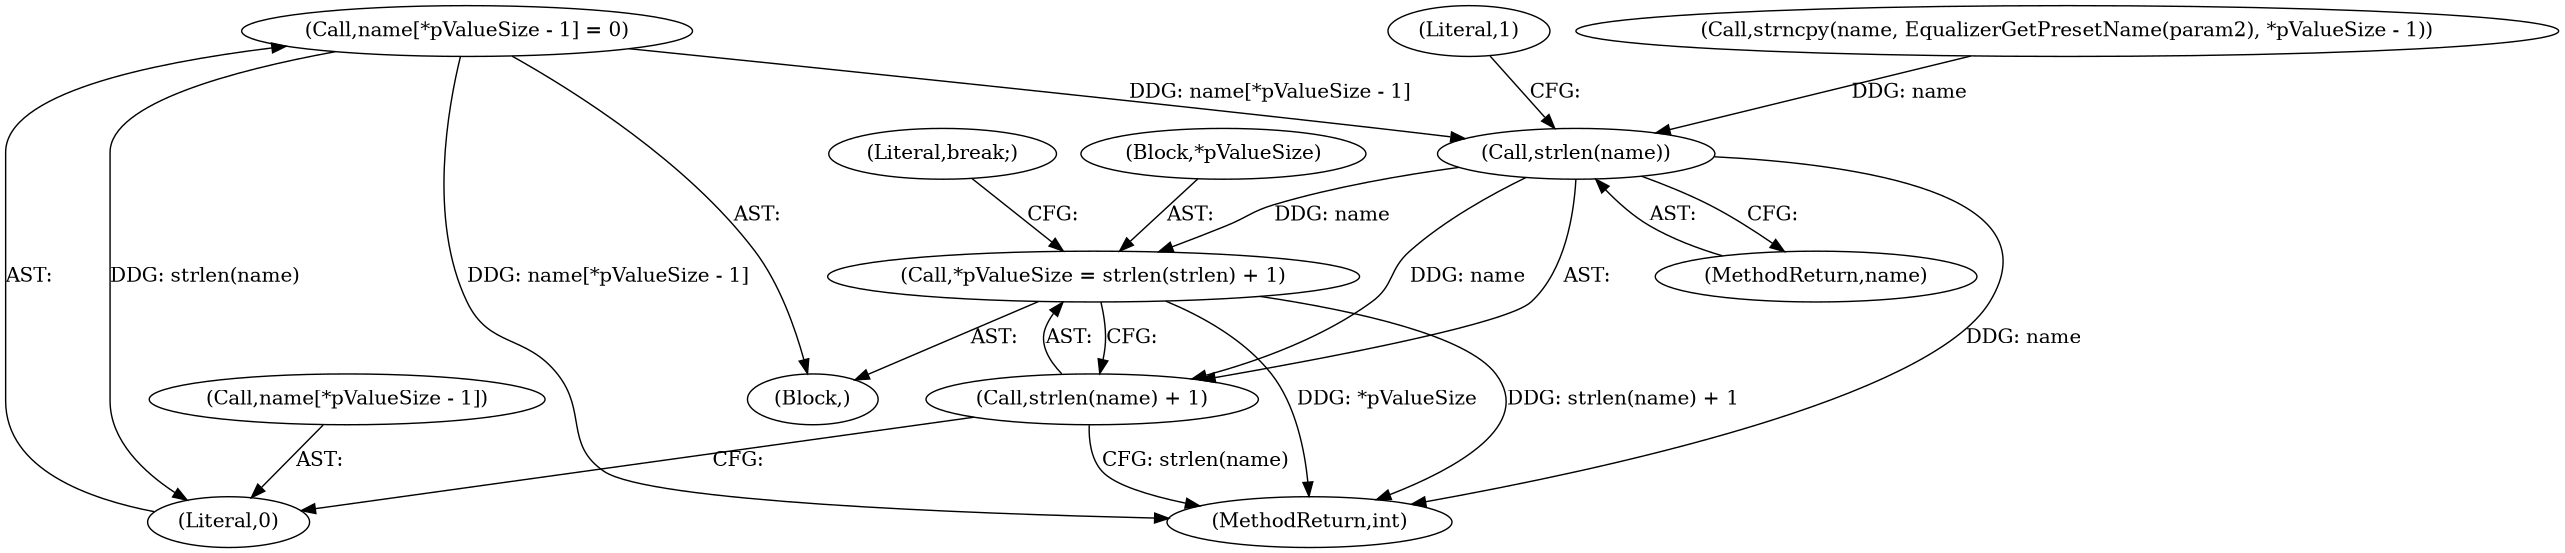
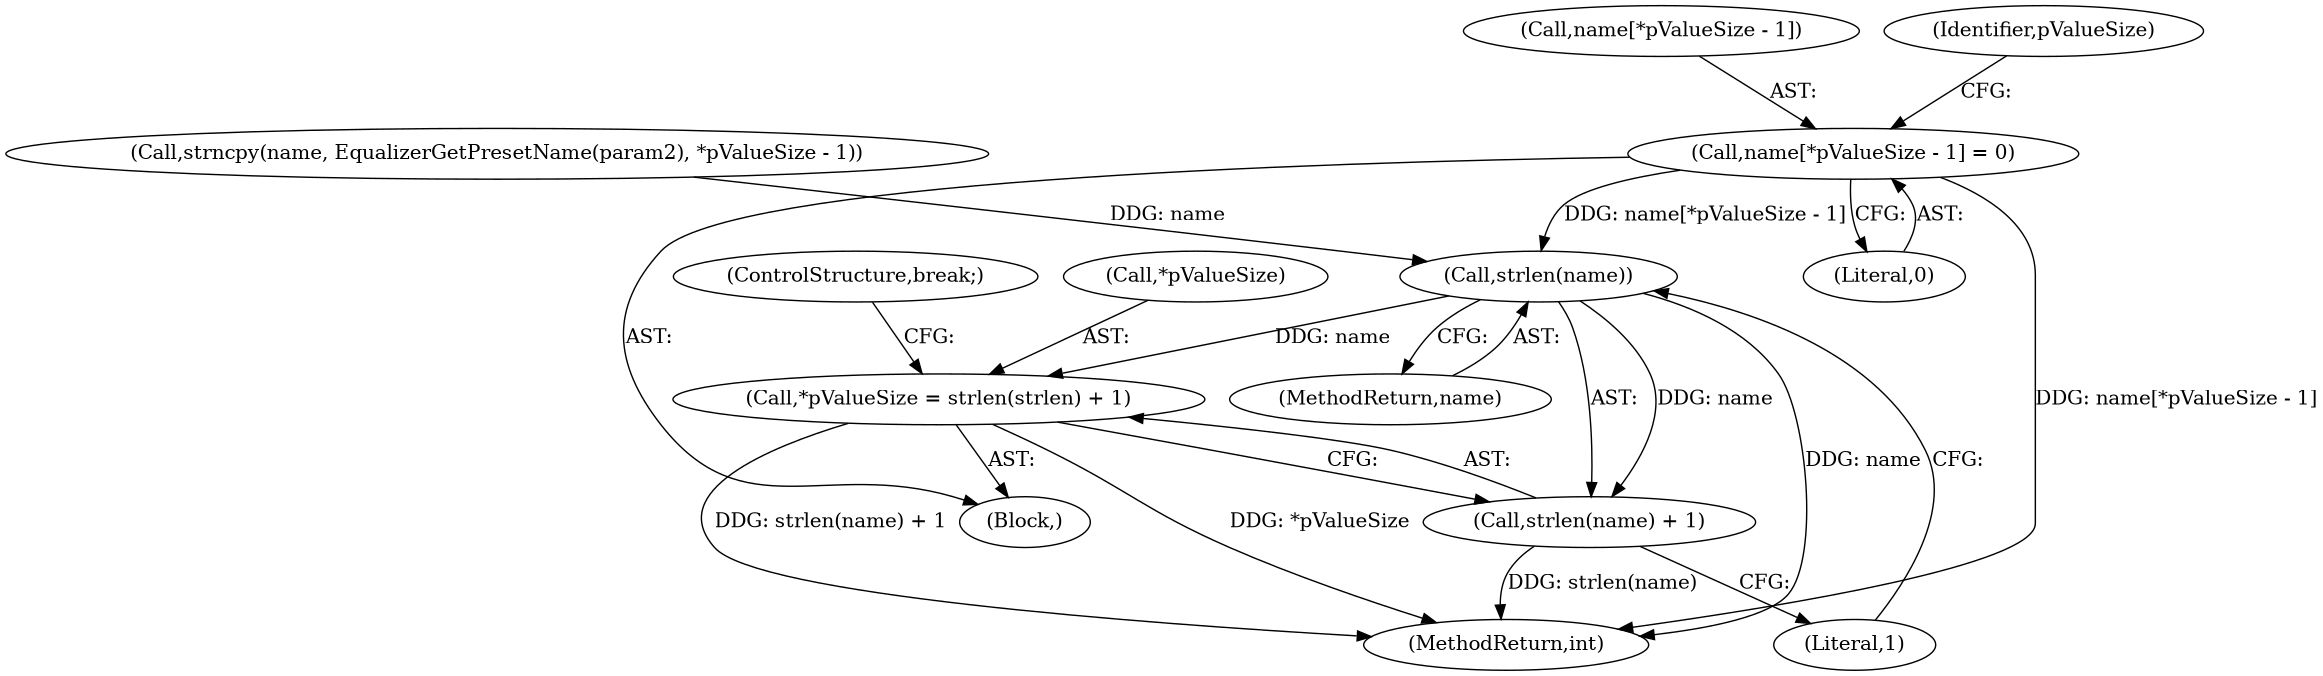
  digraph {
    n1 [label="(Call,name[*pValueSize - 1] = 0)"]
    n2 [label="(Call,strlen(name))"]
    n3 [label="(Literal,0)"]
    n4 [label="(Block,)"]
    n5 [label="(MethodReturn,int)"]
    n6 [label="(Call,*pValueSize = strlen(strlen) + 1)"]
    n7 [label="(Call,strlen(name) + 1)"]
    n8 [label="(MethodReturn,name)"]
    n9 [label="(Literal,1)"]
-   n10 [label="(Literal,break;)"]
+   n10 [label="(ControlStructure,break;)"]
    n11 [label="(Call,name[*pValueSize - 1])"]
    n12 [label="(Call,strncpy(name, EqualizerGetPresetName(param2), *pValueSize - 1))"]
-   n14 [label="(Block,*pValueSize)"]
+   n13 [label="(Identifier,pValueSize)"]
+   n14 [label="(Call,*pValueSize)"]
    n1 -> n2 [label="DDG: name[*pValueSize - 1]"]
-   n1 -> n3 [label="DDG: strlen(name)"]
+   n1 -> n3 [label="CFG: "]
    n1 -> n4 [label="AST: "]
    n1 -> n5 [label="DDG: name[*pValueSize - 1]"]
    n2 -> n5 [label="DDG: name"]
    n2 -> n6 [label="DDG: name"]
    n2 -> n7 [label="AST: "]
    n2 -> n7 [label="DDG: name"]
    n2 -> n8 [label="CFG: "]
    n3 -> n1 [label="AST: "]
    n6 -> n4 [label="AST: "]
    n6 -> n5 [label="DDG: strlen(name) + 1"]
    n6 -> n5 [label="DDG: *pValueSize"]
    n6 -> n7 [label="CFG: "]
-   n7 -> n5 [label="CFG: strlen(name)"]
+   n7 -> n5 [label="DDG: strlen(name)"]
    n7 -> n6 [label="AST: "]
-   n7 -> n3 [label="CFG: "]
+   n7 -> n9 [label="CFG: "]
    n8 -> n2 [label="AST: "]
    n9 -> n2 [label="CFG: "]
    n10 -> n6 [label="CFG: "]
-   n11 -> n3 [label="AST: "]
+   n11 -> n1 [label="AST: "]
    n12 -> n2 [label="DDG: name"]
+   n13 -> n1 [label="CFG: "]
    n14 -> n6 [label="AST: "]
  }
